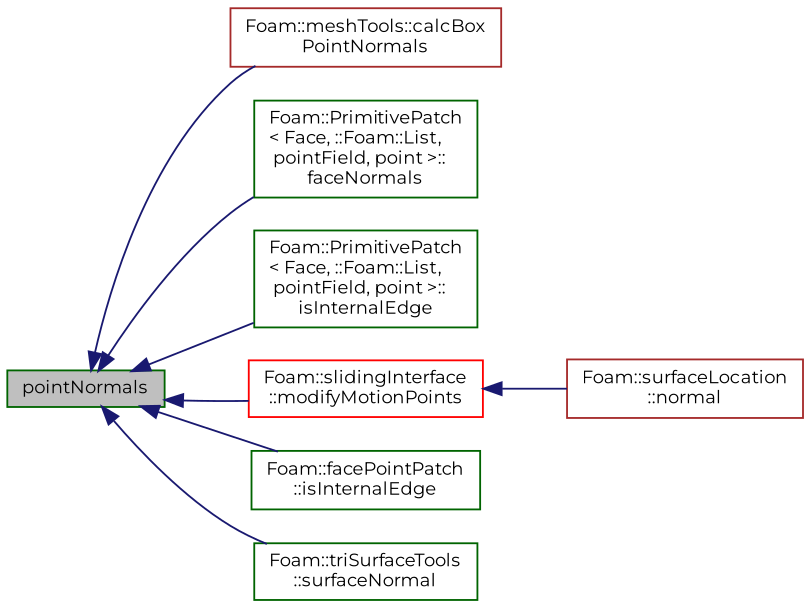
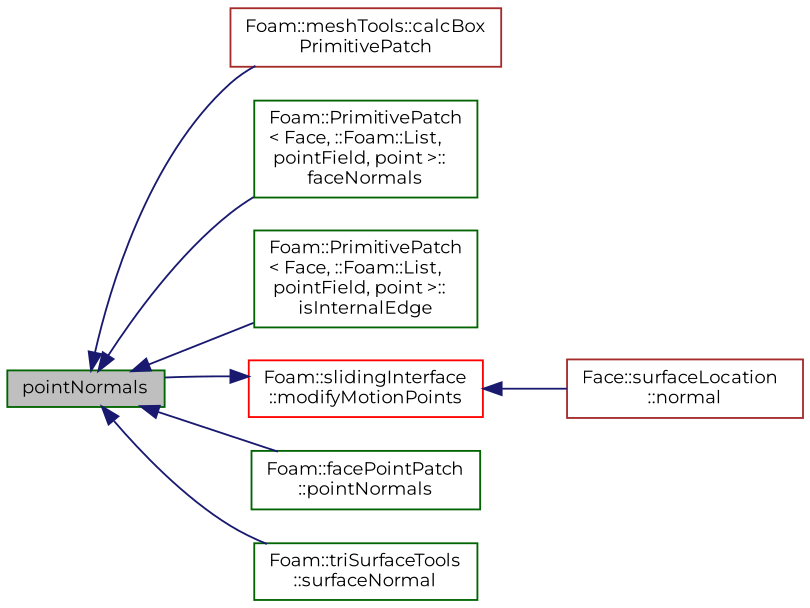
  digraph {
    fontname=Montserrat
    rankdir=LR
    node [color=darkgreen fontname=Montserrat fontsize=10 shape=record]
    edge [color=midnightblue dir=back fontname=Montserrat fontsize=10 labelfontname=FreeSans labelfontsize=10 style=solid]
    n1 [fillcolor=grey75 fontcolor=black height=0.2 label=pointNormals style=filled width=0.4]
-   n2 [color=brown height=0.2 label="Foam::meshTools::calcBox\lPointNormals" width=0.4]
+   n2 [color=brown height=0.2 label="Foam::meshTools::calcBox\lPrimitivePatch" width=0.4]
    n3 [height=0.2 label="Foam::PrimitivePatch\l\< Face, ::Foam::List,\l pointField, point \>::\lfaceNormals" width=0.4]
    n4 [height=0.2 label="Foam::PrimitivePatch\l\< Face, ::Foam::List,\l pointField, point \>::\lisInternalEdge" width=0.4]
    n5 [color=red height=0.2 label="Foam::slidingInterface\l::modifyMotionPoints" width=0.4]
-   n6 [height=0.2 label="Foam::facePointPatch\l::isInternalEdge" width=0.4]
+   n6 [height=0.2 label="Foam::facePointPatch\l::pointNormals" width=0.4]
    n7 [height=0.2 label="Foam::triSurfaceTools\l::surfaceNormal" width=0.4]
-   n8 [color=brown height=0.2 label="Foam::surfaceLocation\l::normal" width=0.4]
+   n8 [color=brown height=0.2 label="Face::surfaceLocation\l::normal" width=0.4]
    n1 -> n2
    n1 -> n3
    n1 -> n4
-   n1 -> n5
+   n5 -> n1
    n1 -> n6
    n1 -> n7
    n5 -> n8
  }
